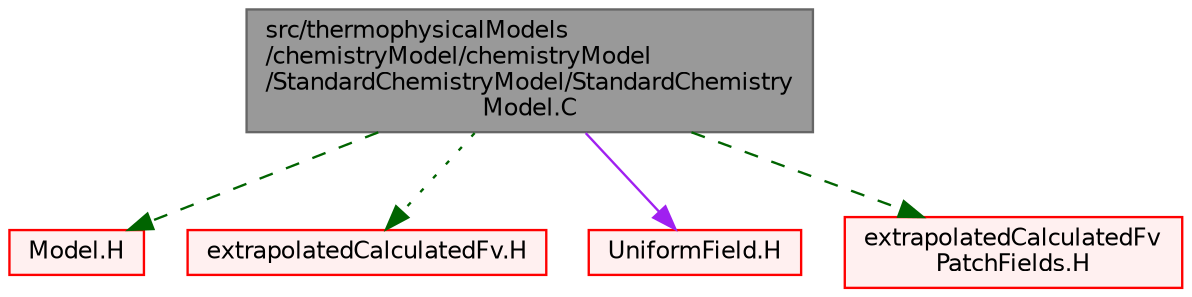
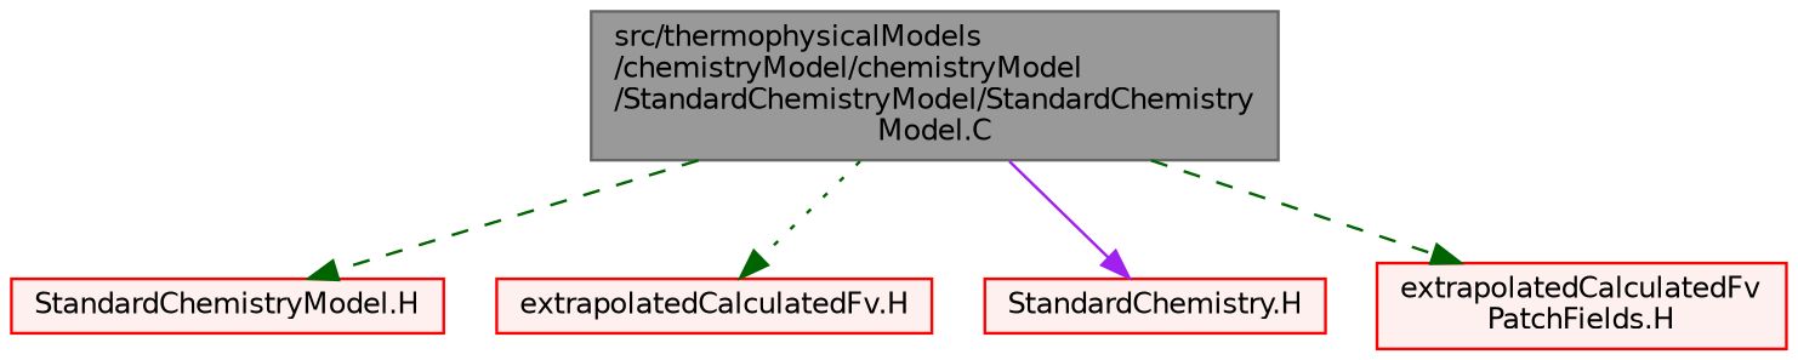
  digraph {
    node [color=red fillcolor="#FFF0F0" fontname=Helvetica fontsize=10 shape=box style=filled]
    edge [color=darkgreen fontname=Helvetica fontsize=10 labelfontname=Helvetica labelfontsize=10 style=dashed]
    n1 [color=gray40 fillcolor=grey60 fontcolor=black height=0.2 label="src/thermophysicalModels\l/chemistryModel/chemistryModel\l/StandardChemistryModel/StandardChemistry\lModel.C" width=0.4]
-   n2 [height=0.2 label="Model.H" width=0.4]
+   n2 [height=0.2 label="StandardChemistryModel.H" width=0.4]
    n3 [height=0.2 label="extrapolatedCalculatedFv.H" width=0.4]
-   n4 [height=0.2 label="UniformField.H" width=0.4]
+   n4 [height=0.2 label="StandardChemistry.H" width=0.4]
    n5 [height=0.2 label="extrapolatedCalculatedFv\lPatchFields.H" width=0.4]
    n1 -> n2
    n1 -> n3 [style=dotted]
    n1 -> n4 [color=purple style=solid]
    n1 -> n5
  }
